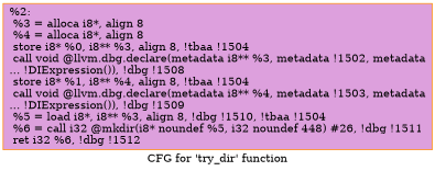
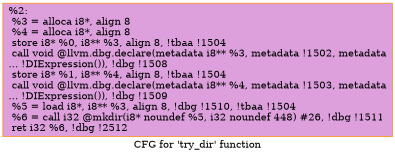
  digraph {
    label="CFG for 'try_dir' function"
    rankdir=LR
-   n1 [color=darkorange fillcolor=plum label="{%2:\l  %3 = alloca i8*, align 8\l  %4 = alloca i8*, align 8\l  store i8* %0, i8** %3, align 8, !tbaa !1504\l  call void @llvm.dbg.declare(metadata i8** %3, metadata !1502, metadata\l... !DIExpression()), !dbg !1508\l  store i8* %1, i8** %4, align 8, !tbaa !1504\l  call void @llvm.dbg.declare(metadata i8** %4, metadata !1503, metadata\l... !DIExpression()), !dbg !1509\l  %5 = load i8*, i8** %3, align 8, !dbg !1510, !tbaa !1504\l  %6 = call i32 @mkdir(i8* noundef %5, i32 noundef 448) #26, !dbg !1511\l  ret i32 %6, !dbg !1512\l}" shape=record style=filled]
+   n1 [color=darkorange fillcolor=plum label="{%2:\l  %3 = alloca i8*, align 8\l  %4 = alloca i8*, align 8\l  store i8* %0, i8** %3, align 8, !tbaa !1504\l  call void @llvm.dbg.declare(metadata i8** %3, metadata !1502, metadata\l... !DIExpression()), !dbg !1508\l  store i8* %1, i8** %4, align 8, !tbaa !1504\l  call void @llvm.dbg.declare(metadata i8** %4, metadata !1503, metadata\l... !DIExpression()), !dbg !1509\l  %5 = load i8*, i8** %3, align 8, !dbg !1510, !tbaa !1504\l  %6 = call i32 @mkdir(i8* noundef %5, i32 noundef 448) #26, !dbg !1511\l  ret i32 %6, !dbg !2512\l}" shape=record style=filled]
  }
